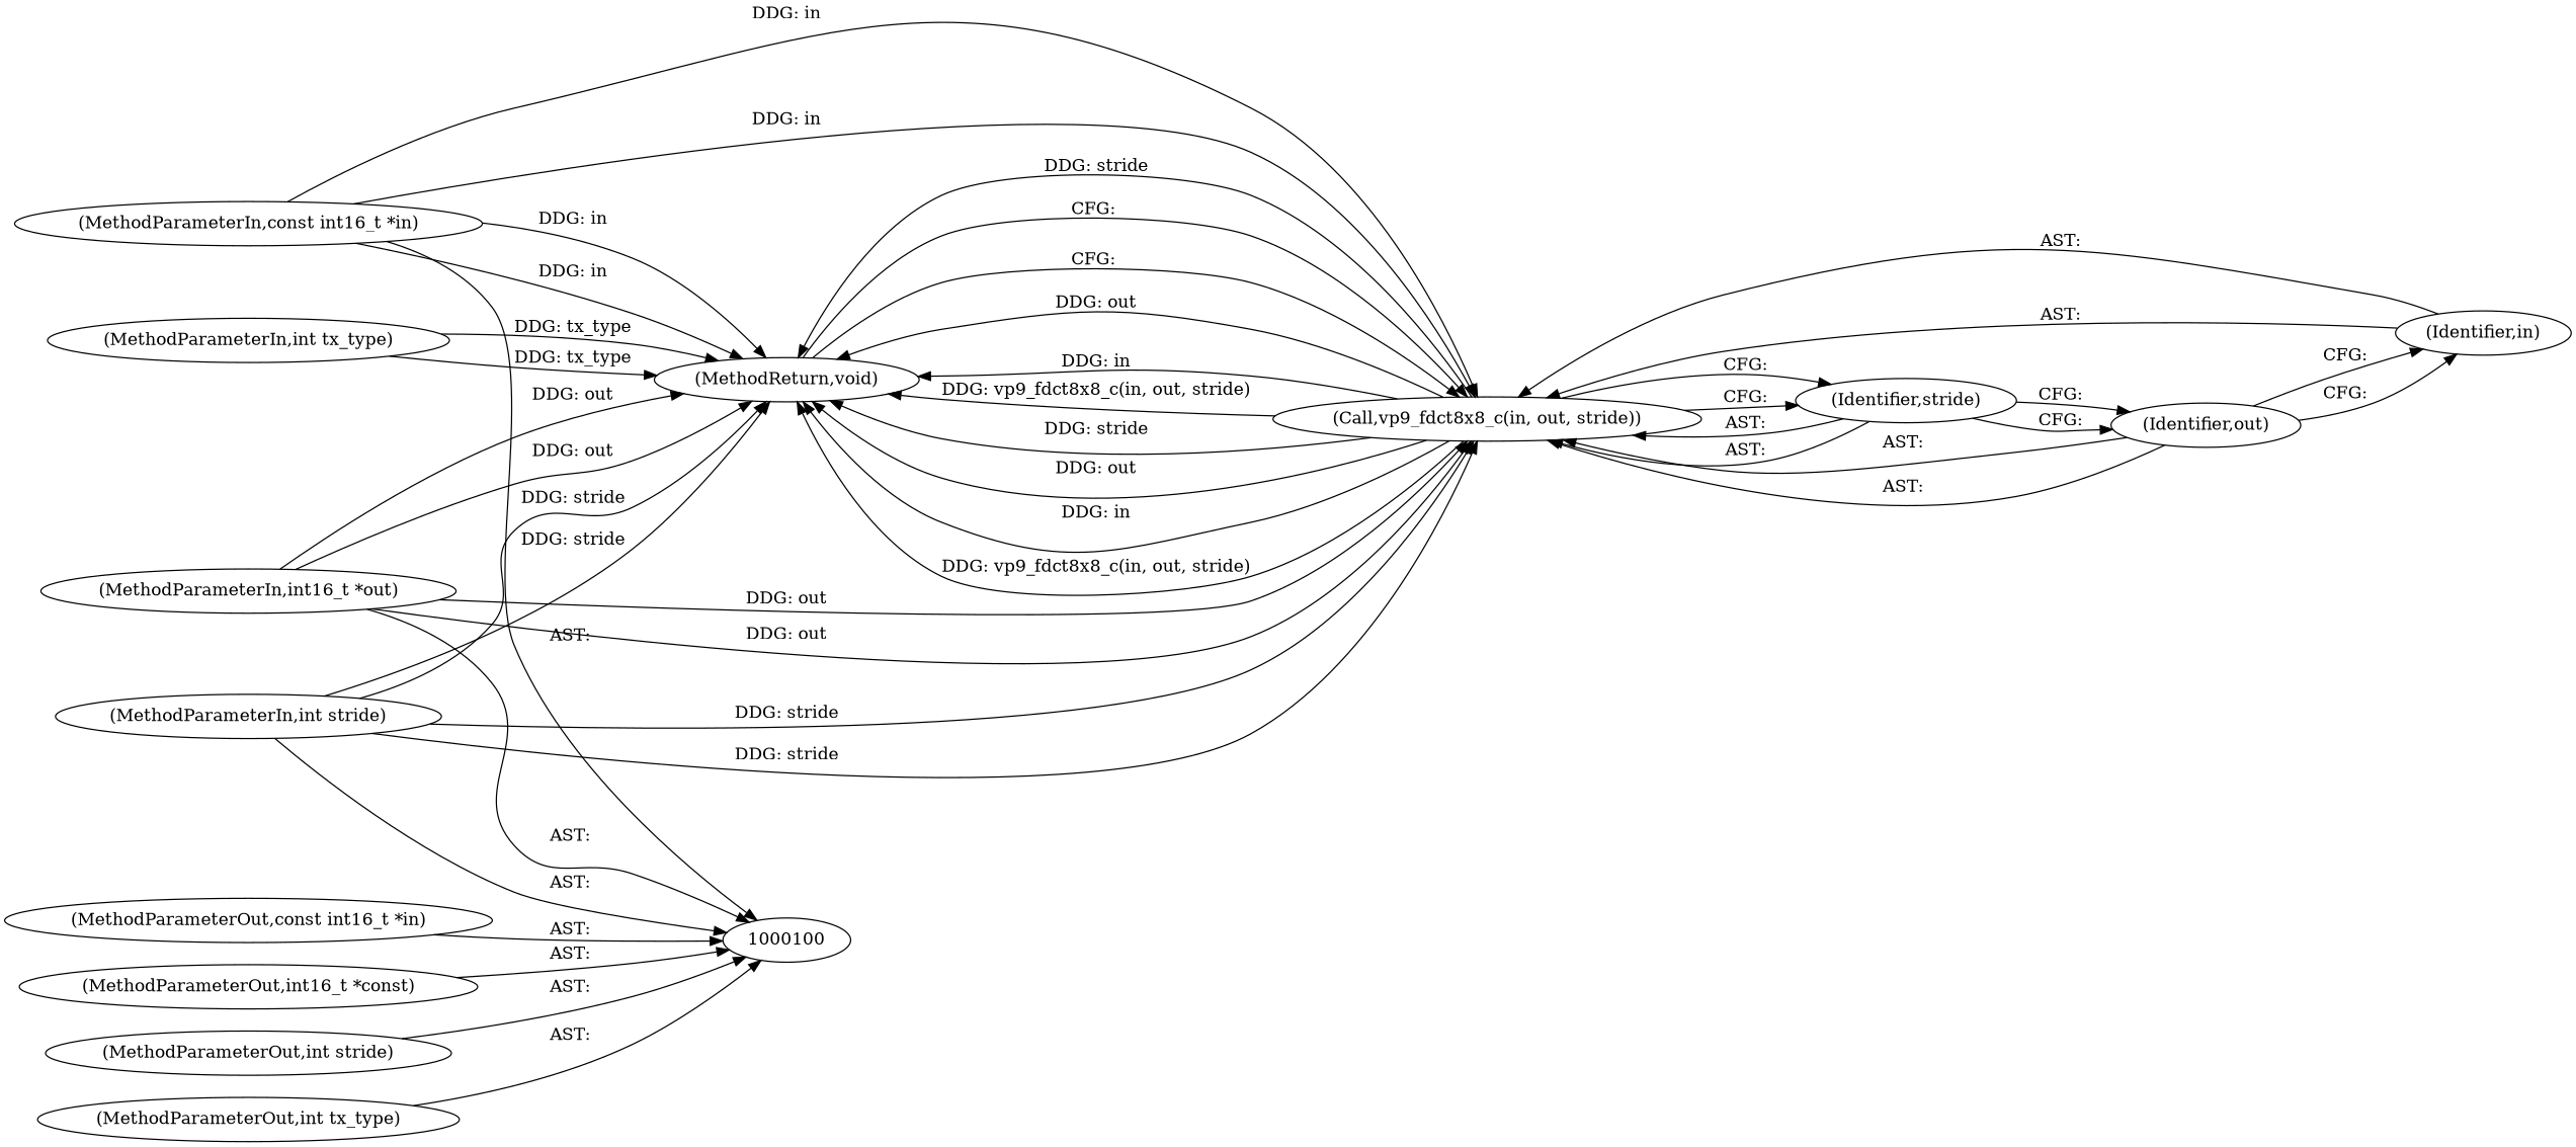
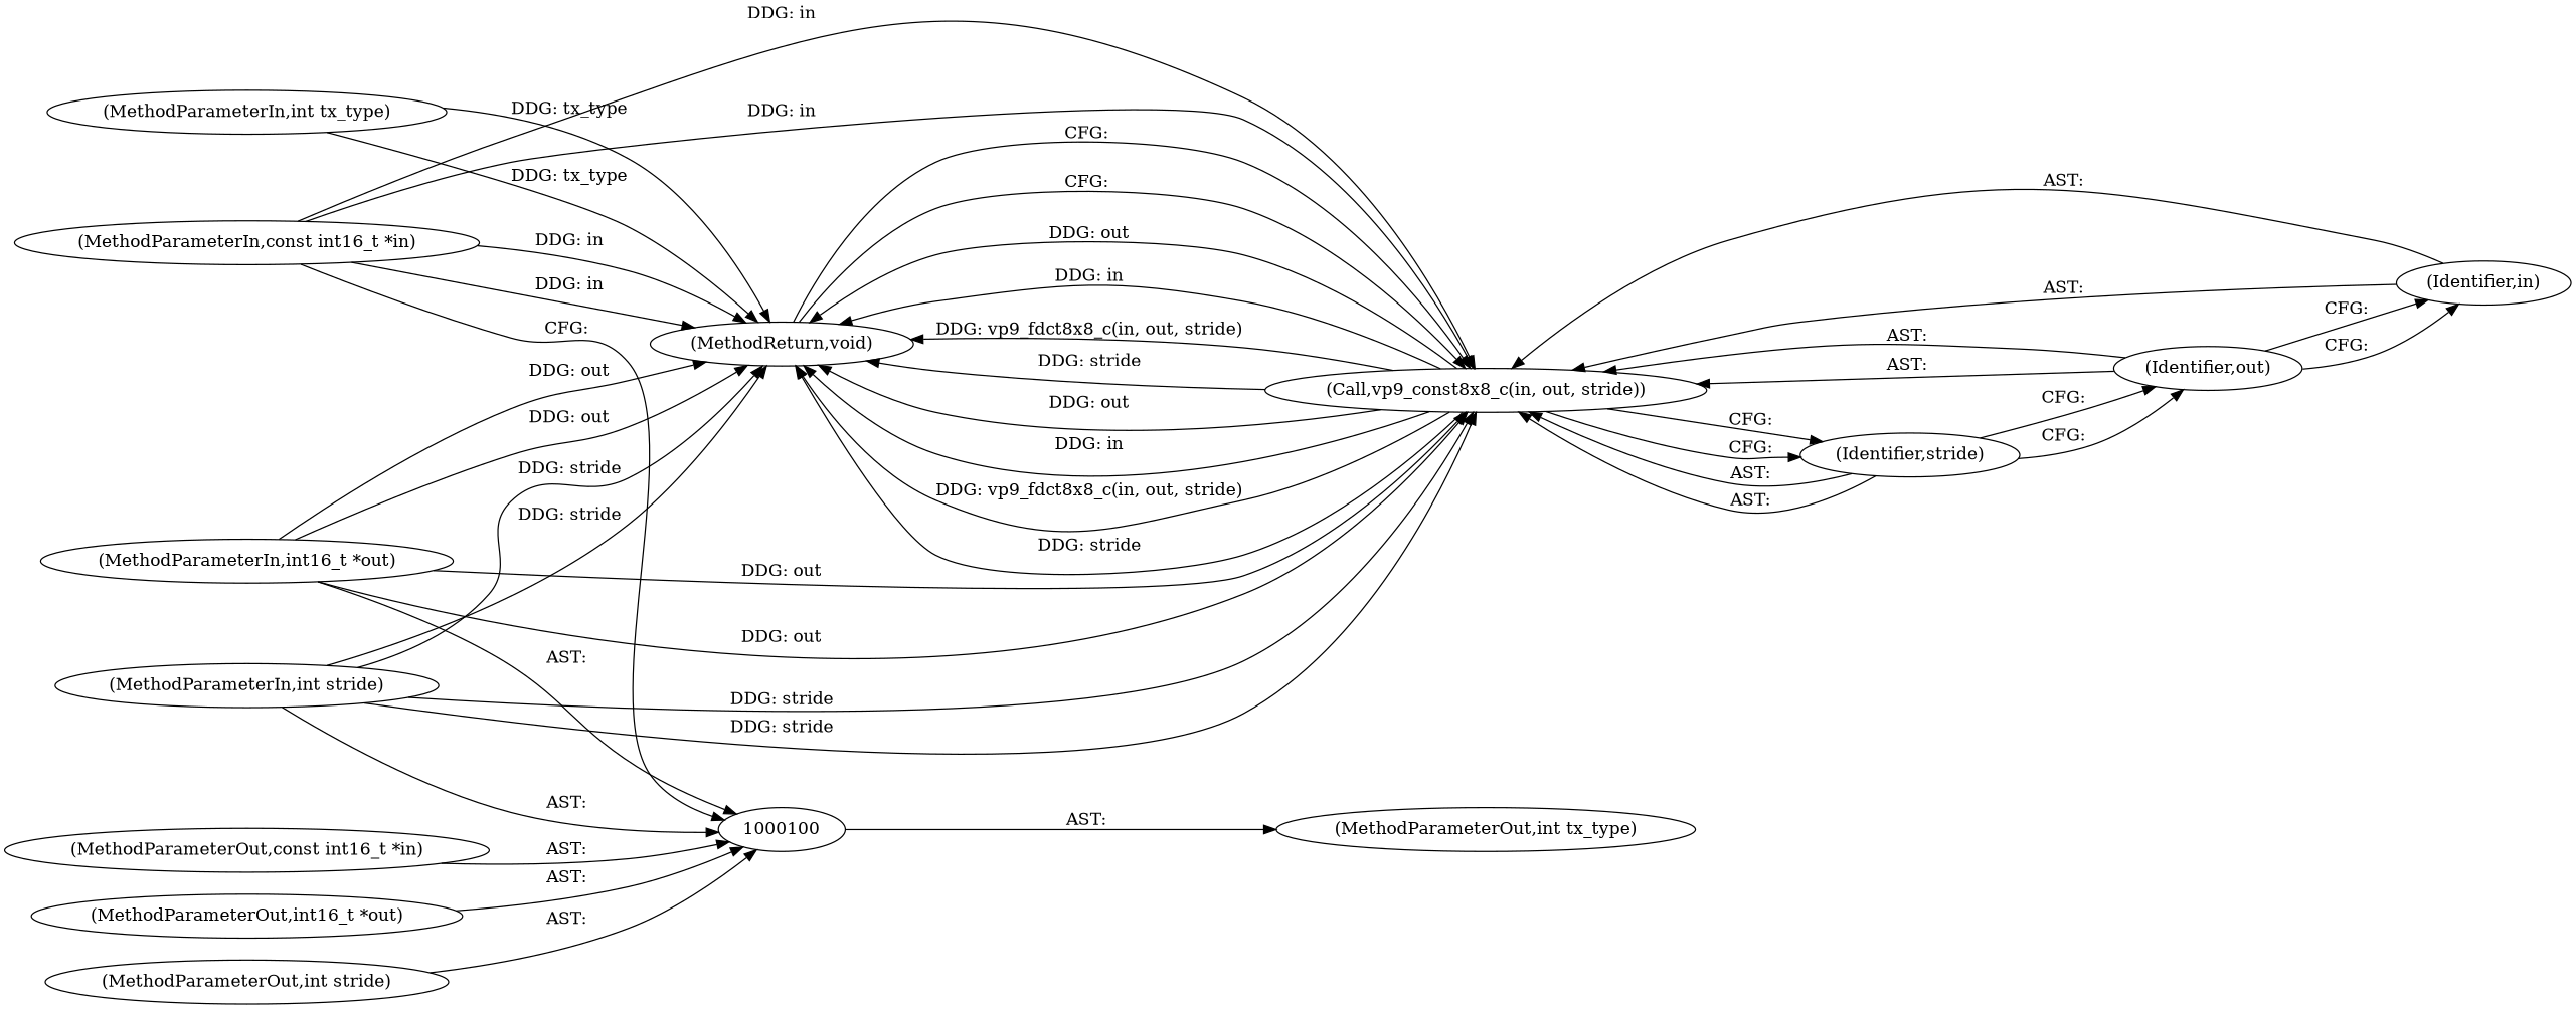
  digraph {
    rankdir=LR
    n1 [label="(MethodReturn,void)"]
-   n2 [label="(Call,vp9_fdct8x8_c(in, out, stride))"]
+   n2 [label="(Call,vp9_const8x8_c(in, out, stride))"]
    n3 [label="(Identifier,stride)"]
    n4 [label="(MethodParameterIn,const int16_t *in)"]
    1000100
    n6 [label="(MethodParameterOut,const int16_t *in)"]
    n7 [label="(MethodParameterIn,int16_t *out)"]
-   n8 [label="(MethodParameterOut,int16_t *const)"]
+   n8 [label="(MethodParameterOut,int16_t *out)"]
    n9 [label="(MethodParameterIn,int stride)"]
    n10 [label="(MethodParameterOut,int stride)"]
    n11 [label="(MethodParameterIn,int tx_type)"]
    n12 [label="(MethodParameterOut,int tx_type)"]
    n13 [label="(Identifier,in)"]
    n14 [label="(Identifier,out)"]
    n1 -> n2 [label="CFG: "]
    n1 -> n2 [label="CFG: "]
    n2 -> n1 [label="DDG: out"]
    n2 -> n1 [label="DDG: in"]
    n2 -> n1 [label="DDG: vp9_fdct8x8_c(in, out, stride)"]
    n2 -> n1 [label="DDG: stride"]
    n2 -> n1 [label="DDG: out"]
    n2 -> n1 [label="DDG: in"]
    n2 -> n1 [label="DDG: vp9_fdct8x8_c(in, out, stride)"]
    n2 -> n1 [label="DDG: stride"]
    n2 -> n3 [label="CFG: "]
    n2 -> n3 [label="CFG: "]
    n3 -> n2 [label="AST: "]
    n3 -> n2 [label="AST: "]
    n3 -> n14 [label="CFG: "]
    n3 -> n14 [label="CFG: "]
    n4 -> n1 [label="DDG: in"]
    n4 -> n1 [label="DDG: in"]
    n4 -> n2 [label="DDG: in"]
    n4 -> n2 [label="DDG: in"]
-   n4 -> 1000100 [label="AST: "]
+   n4 -> 1000100 [label="CFG: "]
    n6 -> 1000100 [label="AST: "]
    n7 -> n1 [label="DDG: out"]
    n7 -> n1 [label="DDG: out"]
    n7 -> n2 [label="DDG: out"]
    n7 -> n2 [label="DDG: out"]
    n7 -> 1000100 [label="AST: "]
    n8 -> 1000100 [label="AST: "]
    n9 -> n1 [label="DDG: stride"]
    n9 -> n1 [label="DDG: stride"]
    n9 -> n2 [label="DDG: stride"]
    n9 -> n2 [label="DDG: stride"]
    n9 -> 1000100 [label="AST: "]
    n10 -> 1000100 [label="AST: "]
    n11 -> n1 [label="DDG: tx_type"]
    n11 -> n1 [label="DDG: tx_type"]
-   n12 -> 1000100 [label="AST: "]
+   1000100 -> n12 [label="AST: "]
    n13 -> n2 [label="AST: "]
    n13 -> n2 [label="AST: "]
    n14 -> n2 [label="AST: "]
    n14 -> n2 [label="AST: "]
    n14 -> n13 [label="CFG: "]
    n14 -> n13 [label="CFG: "]
  }
